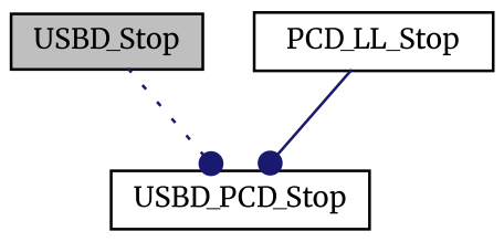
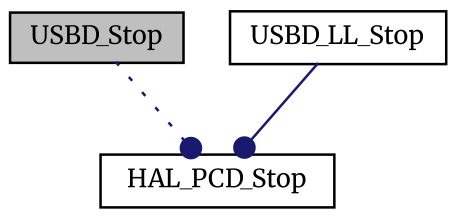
  digraph {
    fontname=Merriweather
    rankdir=TB
    node [color=black fillcolor=white fontname=Merriweather fontsize=10 shape=record style=filled]
    edge [arrowhead=dot color=midnightblue fontname=Merriweather fontsize=10 labelfontname=Helvetica labelfontsize=10]
    n1 [fillcolor=grey75 fontcolor=black height=0.2 label=USBD_Stop width=0.4]
-   n2 [height=0.2 label=USBD_PCD_Stop width=0.4]
-   n3 [height=0.2 label=PCD_LL_Stop width=0.4]
+   n2 [height=0.2 label=HAL_PCD_Stop width=0.4]
+   n3 [height=0.2 label=USBD_LL_Stop width=0.4]
    n1 -> n2 [style=dotted]
    n3 -> n2 [style=solid]
  }
